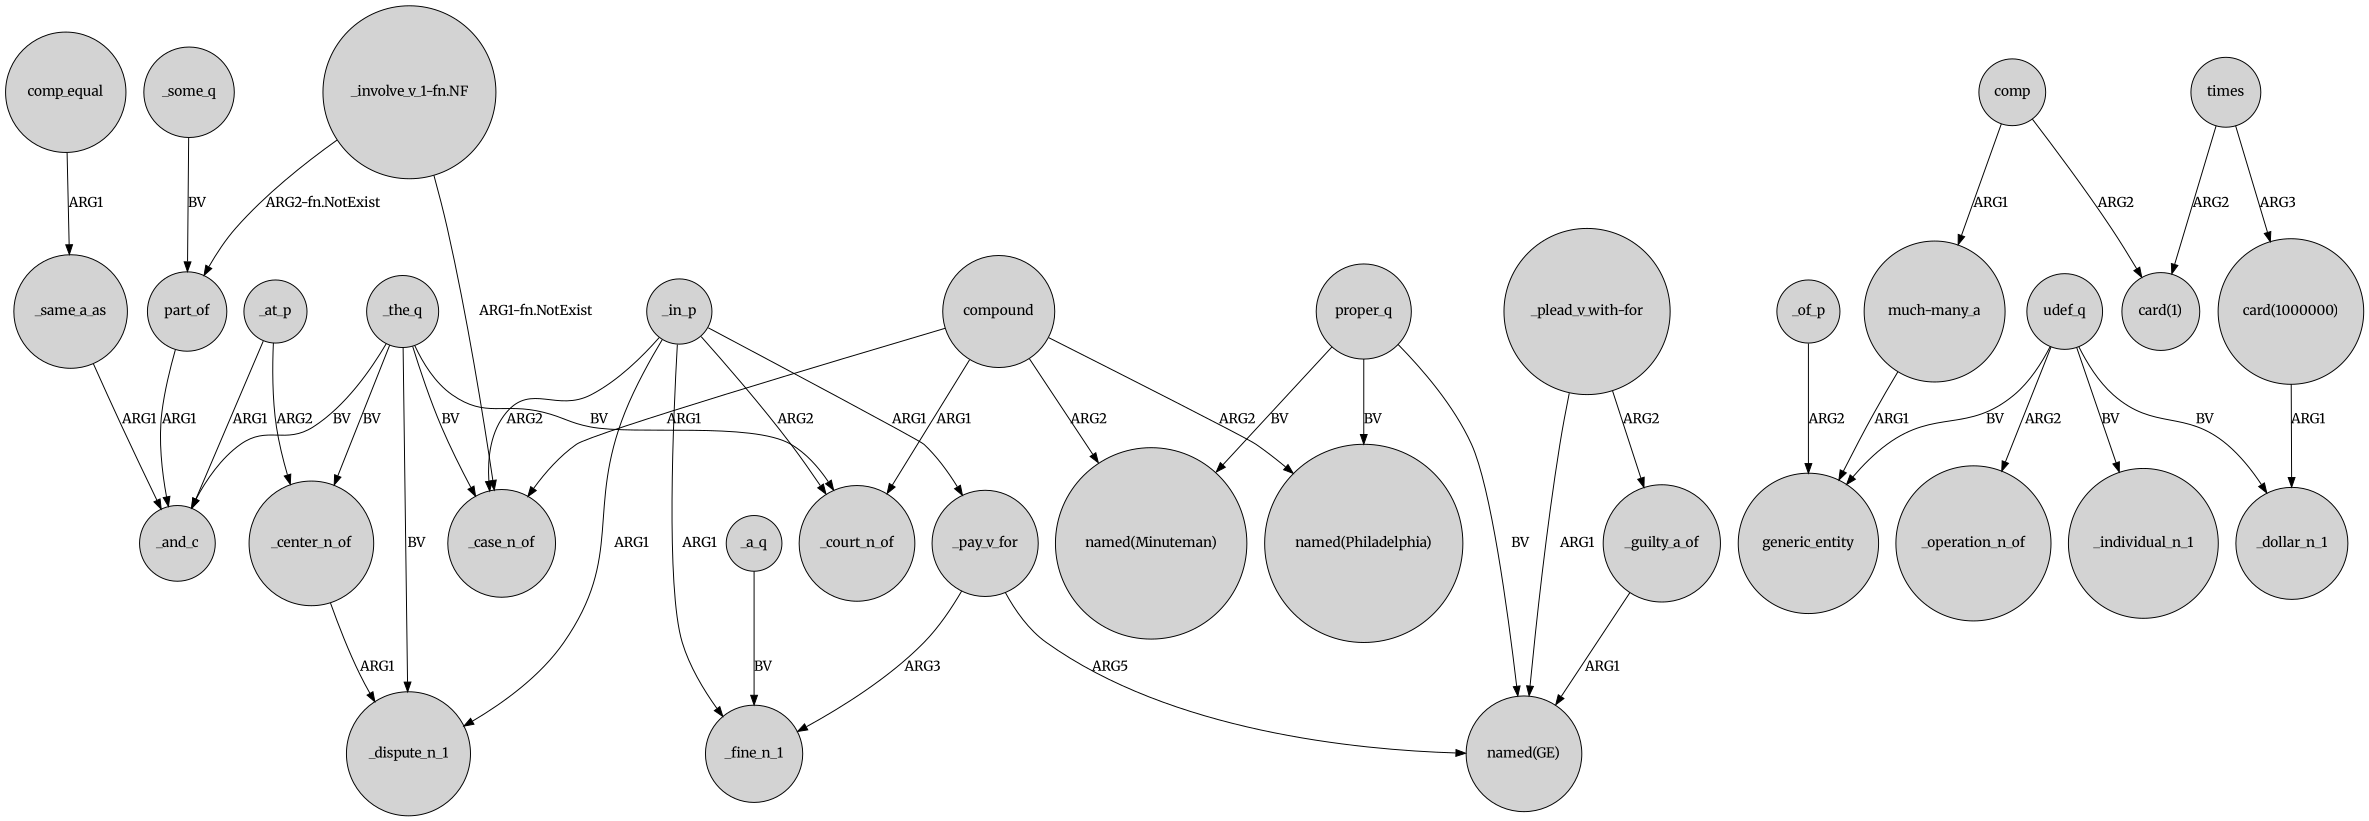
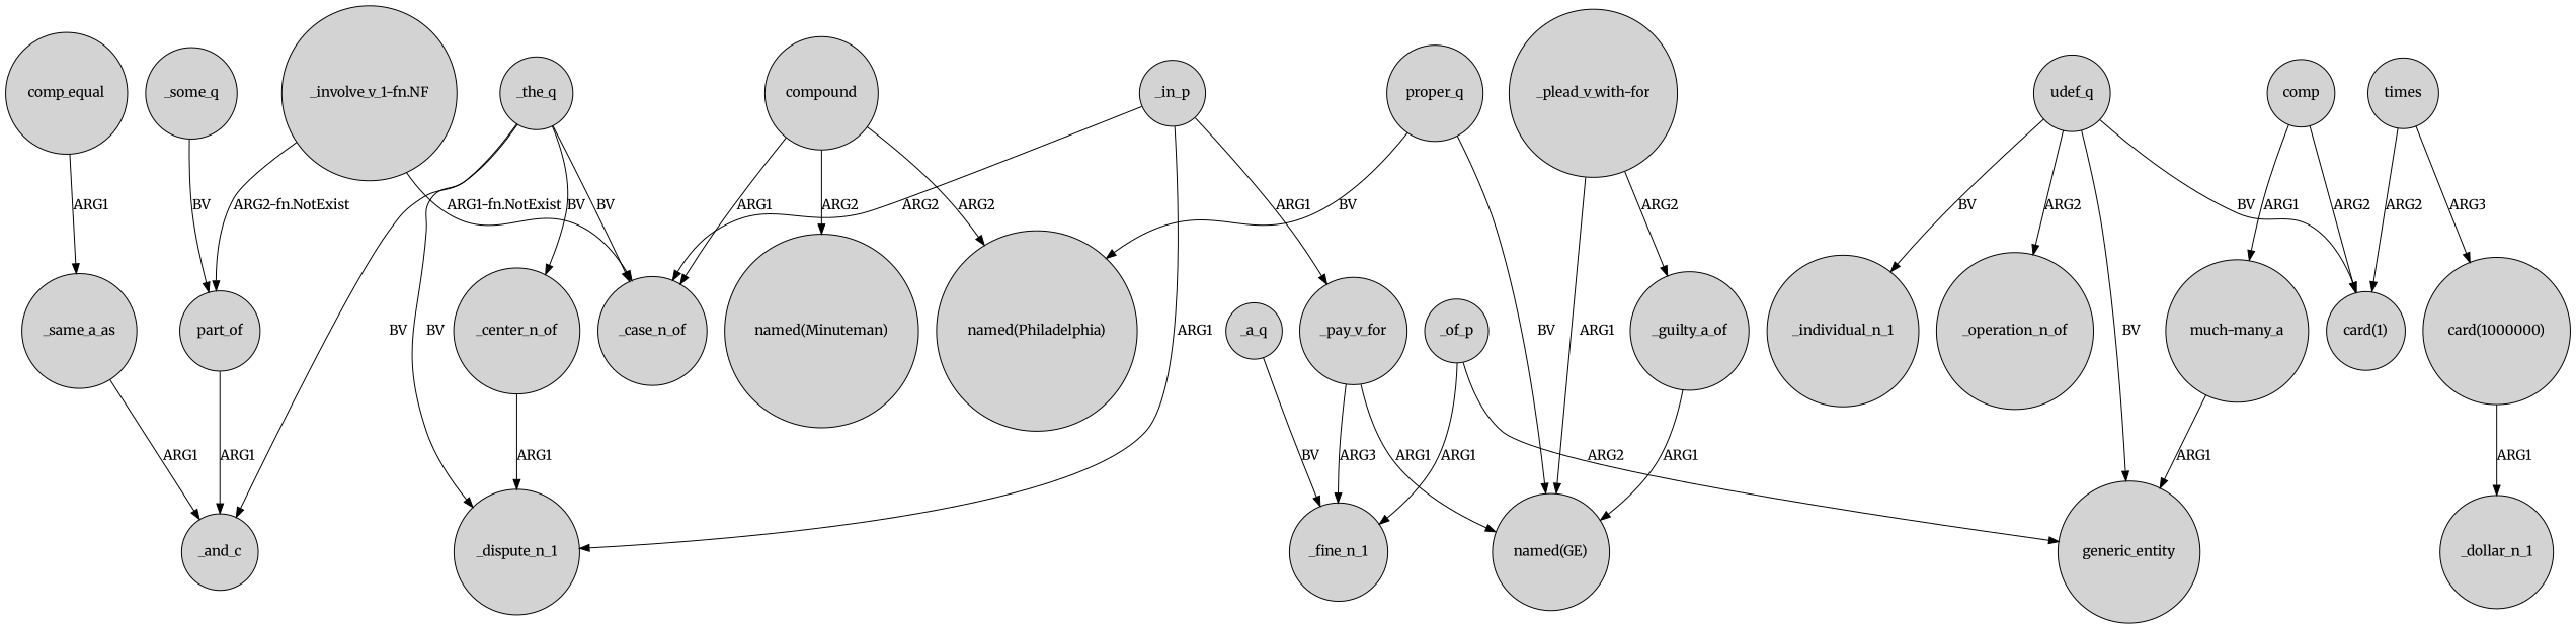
  digraph {
    fontname=Merriweather
    node [fontname=Merriweather shape=circle style=filled]
    edge [fontname=Merriweather]
    _the_q
    _and_c
    _center_n_of
    _dispute_n_1
    _case_n_of
-   _court_n_of
    _of_p
    generic_entity
    _fine_n_1
    "card(1000000)"
    _dollar_n_1
    compound
    "named(Minuteman)"
    "named(Philadelphia)"
    _in_p
    _pay_v_for
    "named(GE)"
    proper_q
    udef_q
    _individual_n_1
    _operation_n_of
    _same_a_as
    "much-many_a"
    _a_q
    "_involve_v_1-fn.NF"
    part_of
    "_plead_v_with-for"
    _guilty_a_of
-   _at_p
    _some_q
    comp
    "card(1)"
    comp_equal
    times
    _the_q -> _and_c [label=BV]
    _the_q -> _center_n_of [label=BV]
    _the_q -> _dispute_n_1 [label=BV]
    _the_q -> _case_n_of [label=BV]
-   _the_q -> _court_n_of [label=BV]
    _center_n_of -> _dispute_n_1 [label=ARG1]
    _of_p -> generic_entity [label=ARG2]
-   _in_p -> _fine_n_1 [label=ARG1]
+   _of_p -> _fine_n_1 [label=ARG1]
    "card(1000000)" -> _dollar_n_1 [label=ARG1]
    compound -> _case_n_of [label=ARG1]
-   compound -> _court_n_of [label=ARG1]
    compound -> "named(Minuteman)" [label=ARG2]
    compound -> "named(Philadelphia)" [label=ARG2]
    _in_p -> _dispute_n_1 [label=ARG1]
    _in_p -> _case_n_of [label=ARG2]
-   _in_p -> _court_n_of [label=ARG2]
    _in_p -> _pay_v_for [label=ARG1]
    _pay_v_for -> _fine_n_1 [label=ARG3]
-   _pay_v_for -> "named(GE)" [label=ARG5]
-   proper_q -> "named(Minuteman)" [label=BV]
+   _pay_v_for -> "named(GE)" [label=ARG1]
    proper_q -> "named(Philadelphia)" [label=BV]
    proper_q -> "named(GE)" [label=BV]
    udef_q -> generic_entity [label=BV]
-   udef_q -> _dollar_n_1 [label=BV]
+   udef_q -> "card(1)" [label=BV]
    udef_q -> _individual_n_1 [label=BV]
    udef_q -> _operation_n_of [label=ARG2]
    _same_a_as -> _and_c [label=ARG1]
    "much-many_a" -> generic_entity [label=ARG1]
    _a_q -> _fine_n_1 [label=BV]
    "_involve_v_1-fn.NF" -> _case_n_of [label="ARG1-fn.NotExist"]
    "_involve_v_1-fn.NF" -> part_of [label="ARG2-fn.NotExist"]
    part_of -> _and_c [label=ARG1]
    "_plead_v_with-for" -> "named(GE)" [label=ARG1]
    "_plead_v_with-for" -> _guilty_a_of [label=ARG2]
    _guilty_a_of -> "named(GE)" [label=ARG1]
-   _at_p -> _and_c [label=ARG1]
-   _at_p -> _center_n_of [label=ARG2]
    _some_q -> part_of [label=BV]
    comp -> "much-many_a" [label=ARG1]
    comp -> "card(1)" [label=ARG2]
    comp_equal -> _same_a_as [label=ARG1]
    times -> "card(1000000)" [label=ARG3]
    times -> "card(1)" [label=ARG2]
  }
